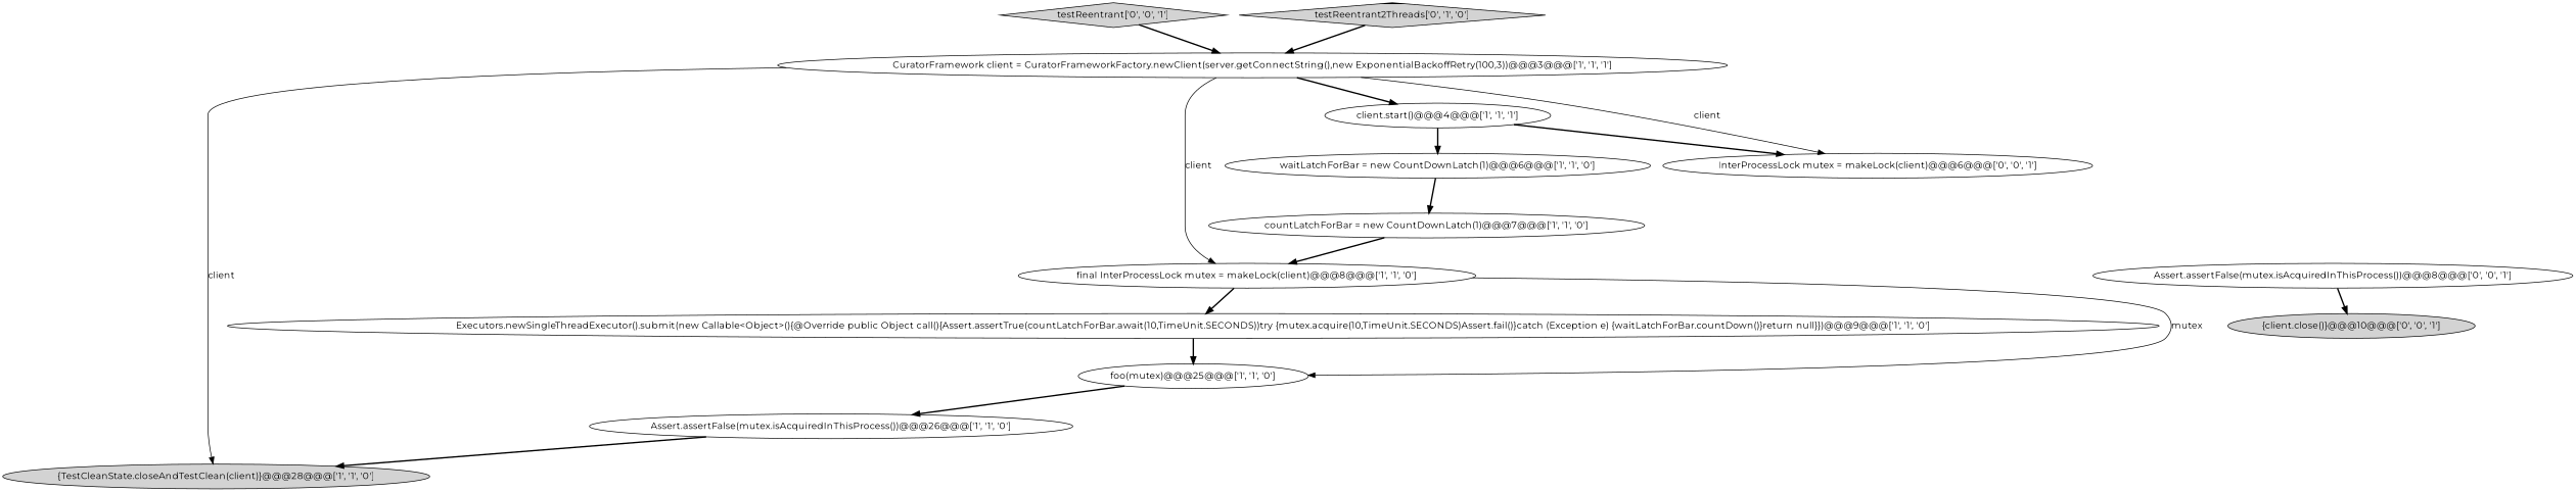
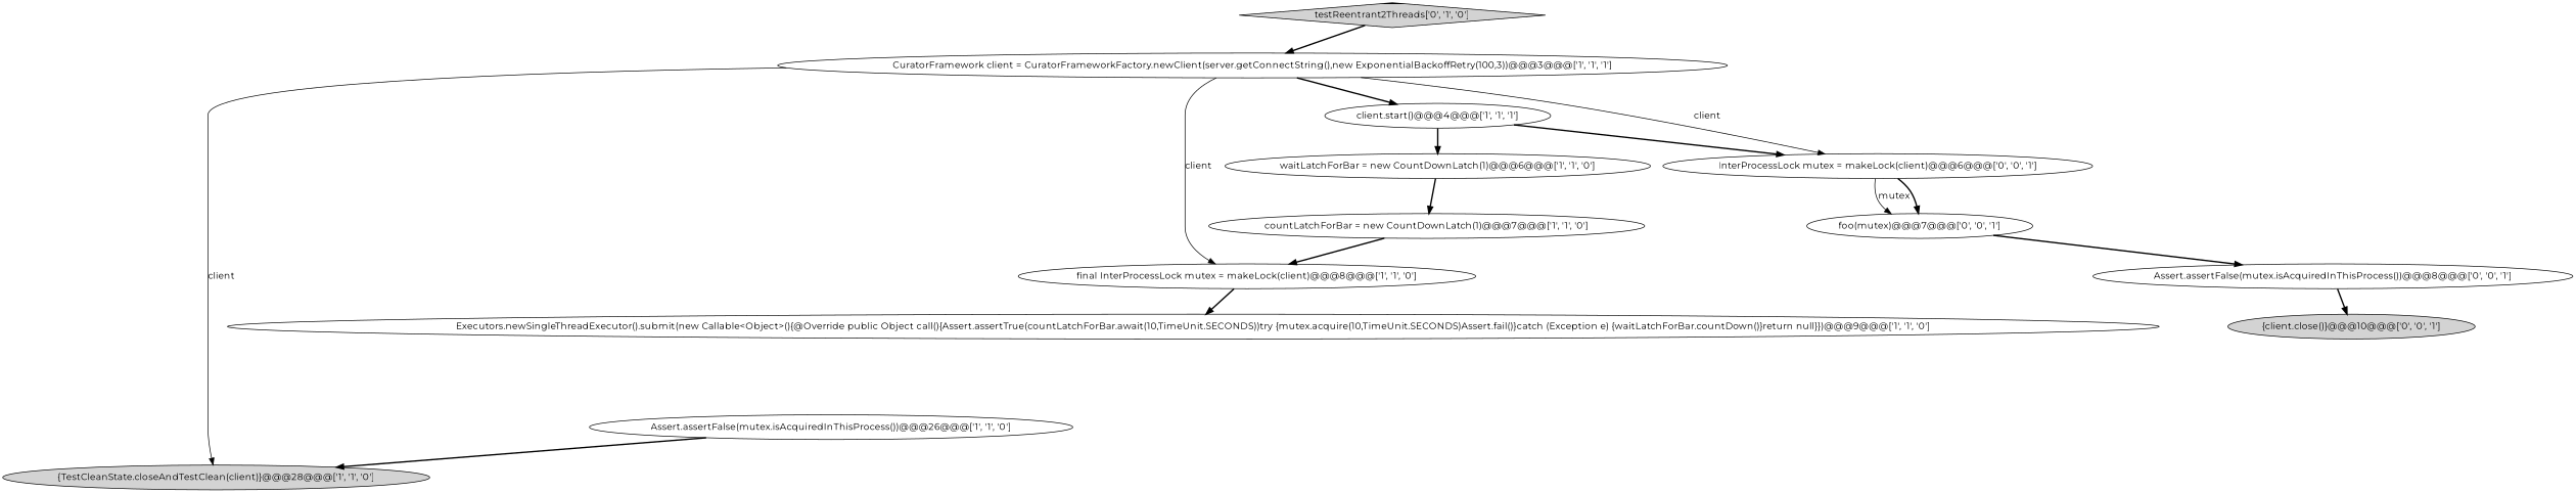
  digraph {
    fontname=Montserrat
    node [fillcolor=white fontname=Montserrat shape=ellipse style=filled]
    edge [fontname=Montserrat style=bold]
    n1 [label="Executors.newSingleThreadExecutor().submit(new Callable<Object>(){@Override public Object call(){Assert.assertTrue(countLatchForBar.await(10,TimeUnit.SECONDS))try {mutex.acquire(10,TimeUnit.SECONDS)Assert.fail()}catch (Exception e) {waitLatchForBar.countDown()}return null}})@@@9@@@['1', '1', '0']"]
-   n2 [label="foo(mutex)@@@25@@@['1', '1', '0']"]
    n3 [label="Assert.assertFalse(mutex.isAcquiredInThisProcess())@@@26@@@['1', '1', '0']"]
-   n4 [fillcolor=lightgray label="testReentrant['0', '0', '1']" shape=diamond]
    n5 [label="CuratorFramework client = CuratorFrameworkFactory.newClient(server.getConnectString(),new ExponentialBackoffRetry(100,3))@@@3@@@['1', '1', '1']"]
    n6 [fillcolor=lightgray label="{TestCleanState.closeAndTestClean(client)}@@@28@@@['1', '1', '0']"]
    n7 [label="client.start()@@@4@@@['1', '1', '1']"]
    n8 [label="InterProcessLock mutex = makeLock(client)@@@6@@@['0', '0', '1']"]
    n9 [label="final InterProcessLock mutex = makeLock(client)@@@8@@@['1', '1', '0']"]
+   n10 [label="foo(mutex)@@@7@@@['0', '0', '1']"]
    n11 [label="Assert.assertFalse(mutex.isAcquiredInThisProcess())@@@8@@@['0', '0', '1']"]
    n12 [fillcolor=lightgray label="{client.close()}@@@10@@@['0', '0', '1']"]
    n13 [fillcolor=lightgray label="testReentrant2Threads['0', '1', '0']" shape=diamond]
    n14 [label="waitLatchForBar = new CountDownLatch(1)@@@6@@@['1', '1', '0']"]
    n15 [label="countLatchForBar = new CountDownLatch(1)@@@7@@@['1', '1', '0']"]
-   n1 -> n2
-   n2 -> n3
    n3 -> n6
-   n4 -> n5
    n5 -> n6 [label=client style=solid]
    n5 -> n7
    n5 -> n8 [label=client style=solid]
    n5 -> n9 [label=client style=solid]
    n7 -> n8
    n7 -> n14
+   n8 -> n10 [label=mutex style=solid]
+   n8 -> n10
    n9 -> n1
-   n9 -> n2 [label=mutex style=solid]
+   n10 -> n11
    n11 -> n12
    n13 -> n5
    n14 -> n15
    n15 -> n9
  }
